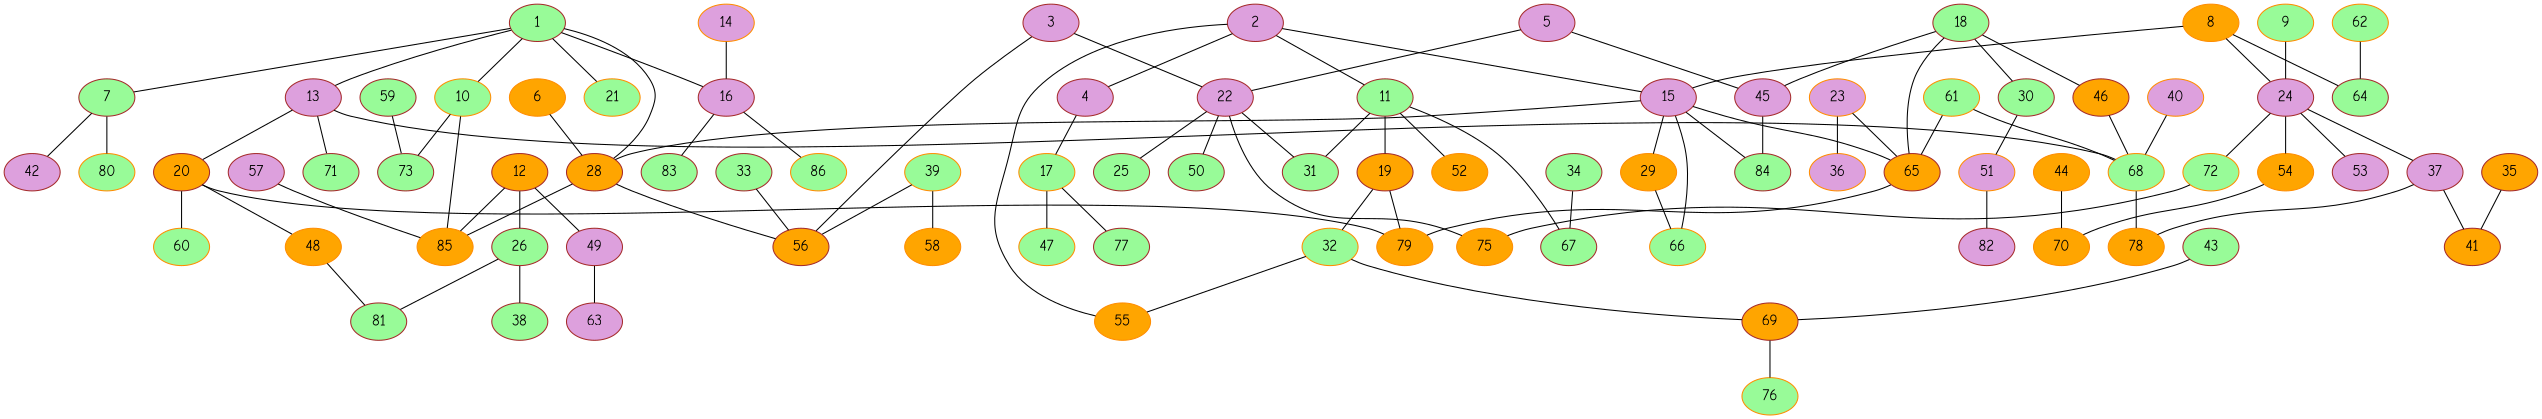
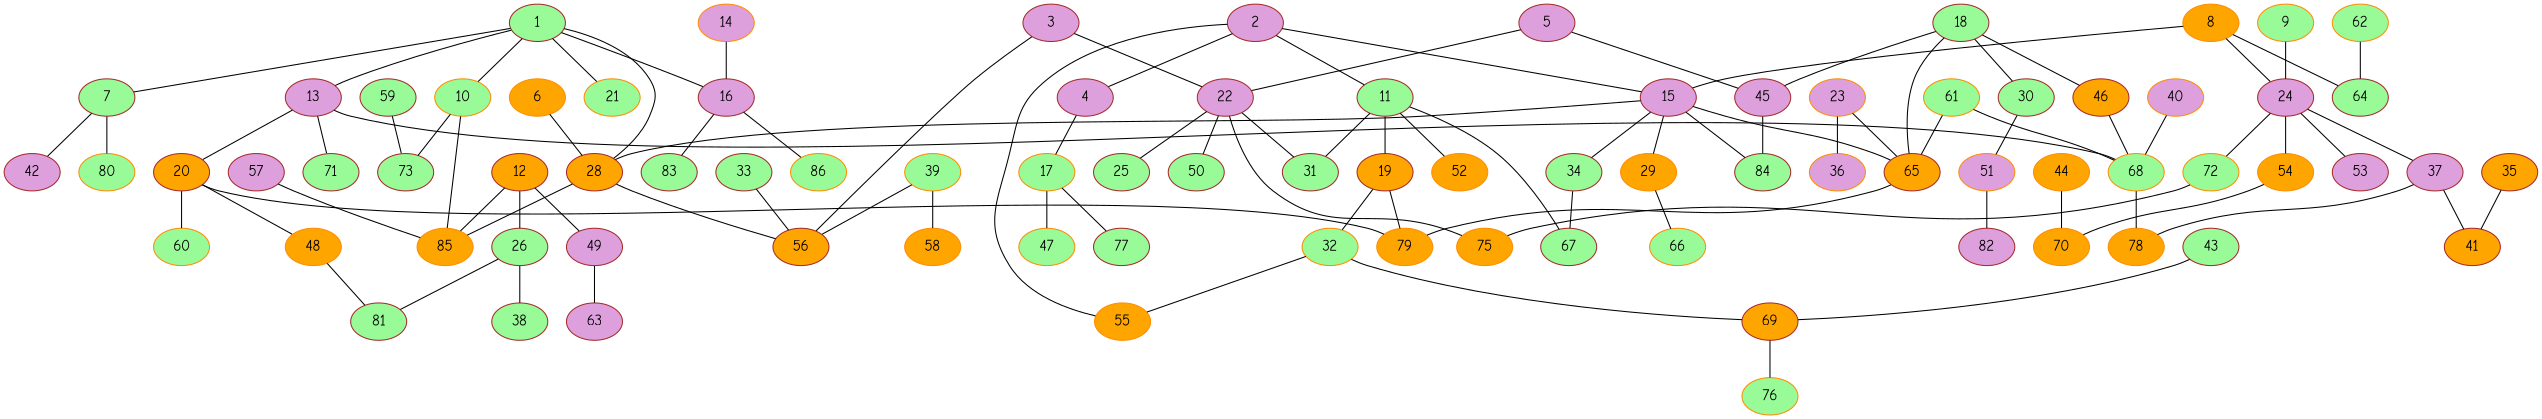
  graph {
    fontname="Comic Neue"
    node [color=brown fillcolor=palegreen fontname="Comic Neue" style=filled]
    edge [fontname="Comic Neue" weight=1.0]
    1
    7
    10 [color=darkorange]
    13 [fillcolor=plum]
    16 [fillcolor=plum]
    21 [color=darkorange]
    28 [fillcolor=orange]
    42 [fillcolor=plum]
    80 [color=darkorange]
    73
    85 [color=darkorange fillcolor=orange]
    20 [fillcolor=orange]
    68 [color=darkorange]
    71
    83
    86 [color=darkorange]
    56 [fillcolor=orange]
    2 [fillcolor=plum]
    4 [fillcolor=plum]
    11
    15 [fillcolor=plum]
    55 [color=darkorange fillcolor=orange]
    17 [color=darkorange]
    19 [fillcolor=orange]
    31
    52 [color=darkorange fillcolor=orange]
    67
    29 [color=darkorange fillcolor=orange]
    34
    65 [fillcolor=orange]
    84
    3 [fillcolor=plum]
    22 [fillcolor=plum]
    25
    50
    75 [color=darkorange fillcolor=orange]
    47 [color=darkorange]
    77
    5 [fillcolor=plum]
    45 [fillcolor=plum]
    6 [color=darkorange fillcolor=orange]
    8 [color=darkorange fillcolor=orange]
    24 [fillcolor=plum]
    64
    37 [fillcolor=plum]
    53 [fillcolor=plum]
    54 [color=darkorange fillcolor=orange]
    72 [color=darkorange]
    9 [color=darkorange]
    32 [color=darkorange]
    79 [color=darkorange fillcolor=orange]
    12 [fillcolor=orange]
    26
    49 [fillcolor=plum]
    38
    81
    63 [fillcolor=plum]
    48 [color=darkorange fillcolor=orange]
    60 [color=darkorange]
    78 [color=darkorange fillcolor=orange]
    14 [color=darkorange fillcolor=plum]
    66 [color=darkorange]
    18
    30
    46 [fillcolor=orange]
    51 [color=darkorange fillcolor=plum]
    69 [fillcolor=orange]
    23 [color=darkorange fillcolor=plum]
    36 [color=darkorange fillcolor=plum]
    41 [fillcolor=orange]
    70 [color=darkorange fillcolor=orange]
    82 [fillcolor=plum]
    76 [color=darkorange]
    33
    35 [fillcolor=orange]
    39 [color=darkorange]
    58 [color=darkorange fillcolor=orange]
    40 [color=darkorange fillcolor=plum]
    43
    44 [color=darkorange fillcolor=orange]
    57 [fillcolor=plum]
    59
    61 [color=darkorange]
    62 [color=darkorange]
    1 -- 7
    1 -- 10
    1 -- 13
    1 -- 16
    1 -- 21
    1 -- 28
    7 -- 42
    7 -- 80
    10 -- 73
    10 -- 85
    13 -- 20
    13 -- 68
    13 -- 71
    16 -- 83
    16 -- 86
    28 -- 85
    28 -- 56
    20 -- 79
    20 -- 48
    20 -- 60
    68 -- 78
    2 -- 4
    2 -- 11
    2 -- 15
    2 -- 55
    4 -- 17
    11 -- 19
    11 -- 31
    11 -- 52
    11 -- 67
    15 -- 28
    15 -- 29
-   15 -- 66
+   15 -- 34
    15 -- 65
    15 -- 84
    17 -- 47
    17 -- 77
    19 -- 32
    19 -- 79
    29 -- 66
    34 -- 67
    65 -- 79
    3 -- 56
    3 -- 22
    22 -- 31
    22 -- 25
    22 -- 50
    22 -- 75
    5 -- 22
    5 -- 45
    45 -- 84
    6 -- 28
    8 -- 15
    8 -- 24
    8 -- 64
    24 -- 37
    24 -- 53
    24 -- 54
    24 -- 72
    37 -- 78
    37 -- 41
    54 -- 70
    72 -- 75
    9 -- 24
    32 -- 55
    32 -- 69
    12 -- 85
    12 -- 26
    12 -- 49
    26 -- 38
    26 -- 81
    49 -- 63
    48 -- 81
    14 -- 16
    18 -- 65
    18 -- 45
    18 -- 30
    18 -- 46
    30 -- 51
    46 -- 68
    51 -- 82
    69 -- 76
    23 -- 65
    23 -- 36
    33 -- 56
    35 -- 41
    39 -- 56
    39 -- 58
    40 -- 68
    43 -- 69
    44 -- 70
    57 -- 85
    59 -- 73
    61 -- 68
    61 -- 65
    62 -- 64
  }
